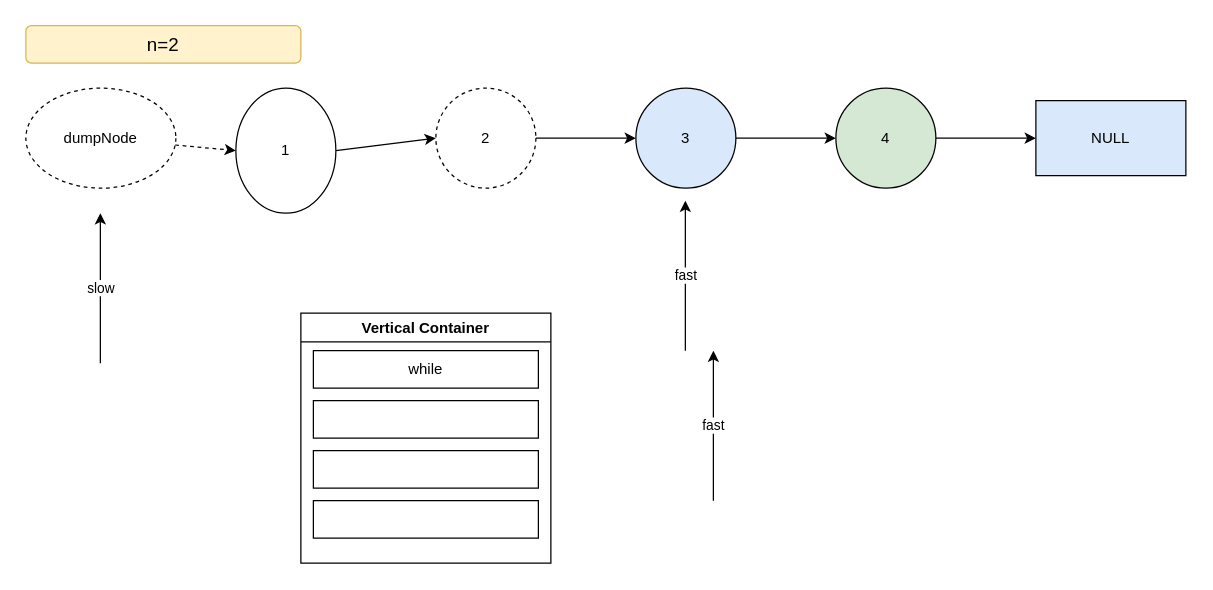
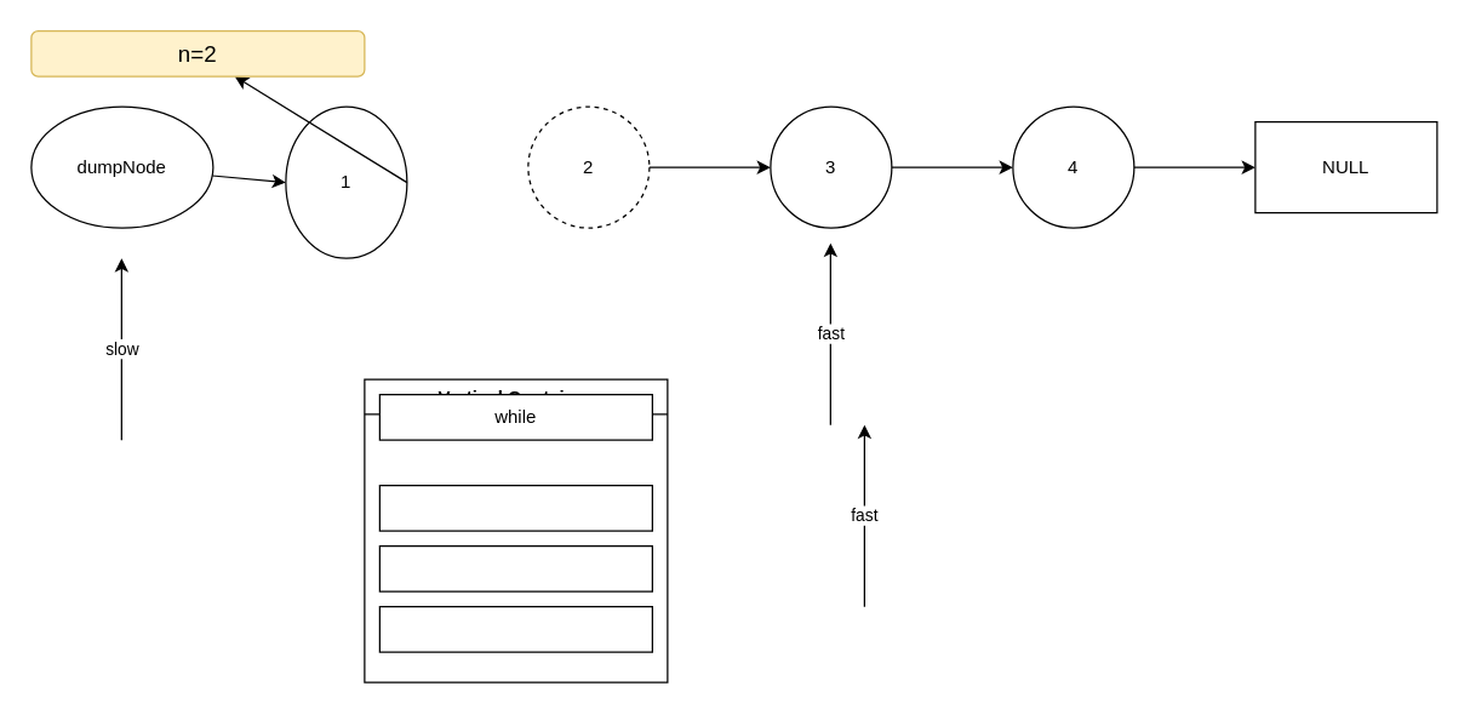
  <mxCell id="0" />
  <mxCell id="1" parent="0" />
  <mxCell id="2" value="1" style="ellipse;whiteSpace=wrap;html=1;aspect=fixed;" vertex="1" parent="1"><mxGeometry x="188" y="70" width="80" height="100" as="geometry" /></mxCell>
- <mxCell id="3" value="" style="endArrow=classic;html=1;rounded=0;exitX=1;exitY=0.5;exitDx=0;exitDy=0;entryX=0;entryY=0.5;entryDx=0;entryDy=0;" edge="1" parent="1" source="2" target="4"><mxGeometry width="50" height="50" relative="1" as="geometry"><mxPoint x="298" y="130" as="sourcePoint" /><mxPoint x="348" y="110" as="targetPoint" /></mxGeometry></mxCell>
+ <mxCell id="3" value="" style="endArrow=classic;html=1;rounded=0;exitX=1;exitY=0.5;exitDx=0;exitDy=0;" edge="1" parent="1" source="2" target="15"><mxGeometry width="50" height="50" relative="1" as="geometry"><mxPoint x="298" y="130" as="sourcePoint" /><mxPoint x="348" y="110" as="targetPoint" /></mxGeometry></mxCell>
  <mxCell id="4" value="2" style="ellipse;whiteSpace=wrap;html=1;aspect=fixed;dashed=1;" vertex="1" parent="1"><mxGeometry x="348" y="70" width="80" height="80" as="geometry" /></mxCell>
  <mxCell id="5" value="" style="endArrow=classic;html=1;rounded=0;exitX=1;exitY=0.5;exitDx=0;exitDy=0;" edge="1" source="4" parent="1"><mxGeometry width="50" height="50" relative="1" as="geometry"><mxPoint x="458" y="130" as="sourcePoint" /><mxPoint x="508" y="110" as="targetPoint" /></mxGeometry></mxCell>
- <mxCell id="6" value="3" style="ellipse;whiteSpace=wrap;html=1;aspect=fixed;fillColor=#dae8fc;" vertex="1" parent="1"><mxGeometry x="508" y="70" width="80" height="80" as="geometry" /></mxCell>
+ <mxCell id="6" value="3" style="ellipse;whiteSpace=wrap;html=1;aspect=fixed;" vertex="1" parent="1"><mxGeometry x="508" y="70" width="80" height="80" as="geometry" /></mxCell>
  <mxCell id="7" value="" style="endArrow=classic;html=1;rounded=0;exitX=1;exitY=0.5;exitDx=0;exitDy=0;" edge="1" source="6" parent="1"><mxGeometry width="50" height="50" relative="1" as="geometry"><mxPoint x="618" y="130" as="sourcePoint" /><mxPoint x="668" y="110" as="targetPoint" /></mxGeometry></mxCell>
- <mxCell id="8" value="4" style="ellipse;whiteSpace=wrap;html=1;aspect=fixed;fillColor=#d5e8d4;" vertex="1" parent="1"><mxGeometry x="668" y="70" width="80" height="80" as="geometry" /></mxCell>
+ <mxCell id="8" value="4" style="ellipse;whiteSpace=wrap;html=1;aspect=fixed;" vertex="1" parent="1"><mxGeometry x="668" y="70" width="80" height="80" as="geometry" /></mxCell>
  <mxCell id="9" value="" style="endArrow=classic;html=1;rounded=0;exitX=1;exitY=0.5;exitDx=0;exitDy=0;" edge="1" source="8" parent="1"><mxGeometry width="50" height="50" relative="1" as="geometry"><mxPoint x="778" y="130" as="sourcePoint" /><mxPoint x="828" y="110" as="targetPoint" /></mxGeometry></mxCell>
- <mxCell id="10" value="NULL" style="rounded=0;whiteSpace=wrap;html=1;fillColor=#dae8fc;" vertex="1" parent="1"><mxGeometry x="828" y="80" width="120" height="60" as="geometry" /></mxCell>
- <mxCell id="11" value="dumpNode" style="ellipse;whiteSpace=wrap;html=1;dashed=1;" vertex="1" parent="1"><mxGeometry x="20" y="70" width="120" height="80" as="geometry" /></mxCell>
- <mxCell id="12" value="" style="endArrow=classic;html=1;rounded=0;entryX=0;entryY=0.5;entryDx=0;entryDy=0;dashed=1;" edge="1" parent="1" source="11" target="2"><mxGeometry width="50" height="50" relative="1" as="geometry"><mxPoint x="140" y="160" as="sourcePoint" /><mxPoint x="180" y="110" as="targetPoint" /></mxGeometry></mxCell>
+ <mxCell id="10" value="NULL" style="rounded=0;whiteSpace=wrap;html=1;" vertex="1" parent="1"><mxGeometry x="828" y="80" width="120" height="60" as="geometry" /></mxCell>
+ <mxCell id="11" value="dumpNode" style="ellipse;whiteSpace=wrap;html=1;" vertex="1" parent="1"><mxGeometry x="20" y="70" width="120" height="80" as="geometry" /></mxCell>
+ <mxCell id="12" value="" style="endArrow=classic;html=1;rounded=0;entryX=0;entryY=0.5;entryDx=0;entryDy=0;" edge="1" parent="1" source="11" target="2"><mxGeometry width="50" height="50" relative="1" as="geometry"><mxPoint x="140" y="160" as="sourcePoint" /><mxPoint x="180" y="110" as="targetPoint" /></mxGeometry></mxCell>
  <mxCell id="13" value="slow" style="endArrow=classic;html=1;rounded=0;" edge="1" parent="1"><mxGeometry width="50" height="50" relative="1" as="geometry"><mxPoint x="79.58" y="290" as="sourcePoint" /><mxPoint x="79.58" y="170" as="targetPoint" /></mxGeometry></mxCell>
  <mxCell id="14" value="fast" style="endArrow=classic;html=1;rounded=0;" edge="1" parent="1"><mxGeometry width="50" height="50" relative="1" as="geometry"><mxPoint x="547.58" y="280" as="sourcePoint" /><mxPoint x="547.58" y="160" as="targetPoint" /></mxGeometry></mxCell>
  <mxCell id="15" value="&lt;font style=&quot;font-size: 15px;&quot;&gt;n=2&lt;/font&gt;" style="rounded=1;whiteSpace=wrap;html=1;fillColor=#fff2cc;strokeColor=#d6b656;" vertex="1" parent="1"><mxGeometry x="20" y="20" width="220" height="30" as="geometry" /></mxCell>
  <mxCell id="16" value="Vertical Container" style="swimlane;whiteSpace=wrap;html=1;" vertex="1" parent="1"><mxGeometry x="240" y="250" width="200" height="200" as="geometry" /></mxCell>
- <mxCell id="17" value="while" style="whiteSpace=wrap;html=1;" vertex="1" parent="16"><mxGeometry x="10" y="30" width="180" height="30" as="geometry" /></mxCell>
+ <mxCell id="17" value="while" style="whiteSpace=wrap;html=1;" vertex="1" parent="16"><mxGeometry x="10" y="10" width="180" height="30" as="geometry" /></mxCell>
  <mxCell id="18" value="" style="whiteSpace=wrap;html=1;" vertex="1" parent="16"><mxGeometry x="10" y="70" width="180" height="30" as="geometry" /></mxCell>
  <mxCell id="19" value="" style="whiteSpace=wrap;html=1;" vertex="1" parent="16"><mxGeometry x="10" y="110" width="180" height="30" as="geometry" /></mxCell>
  <mxCell id="20" value="" style="whiteSpace=wrap;html=1;" vertex="1" parent="16"><mxGeometry x="10" y="150" width="180" height="30" as="geometry" /></mxCell>
  <mxCell id="21" value="fast" style="endArrow=classic;html=1;rounded=0;" edge="1" parent="1"><mxGeometry width="50" height="50" relative="1" as="geometry"><mxPoint x="570" y="400" as="sourcePoint" /><mxPoint x="570" y="280" as="targetPoint" /></mxGeometry></mxCell>
